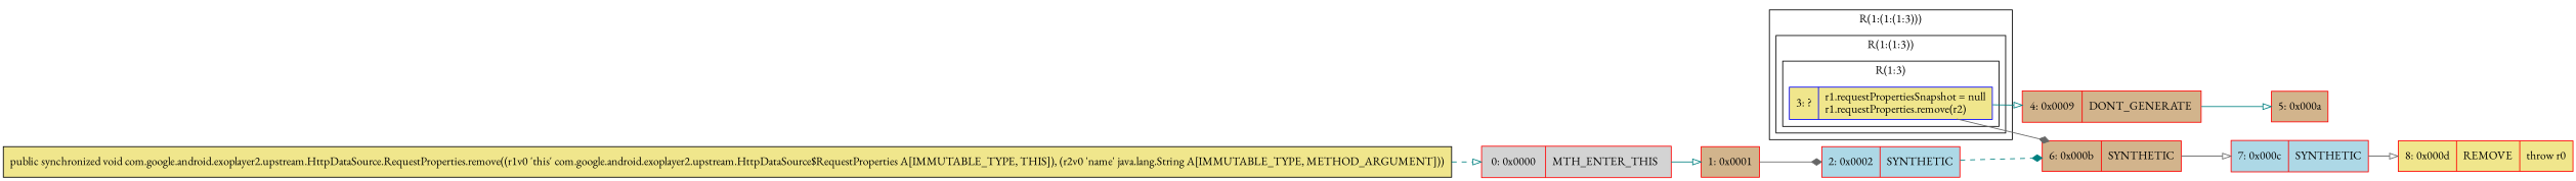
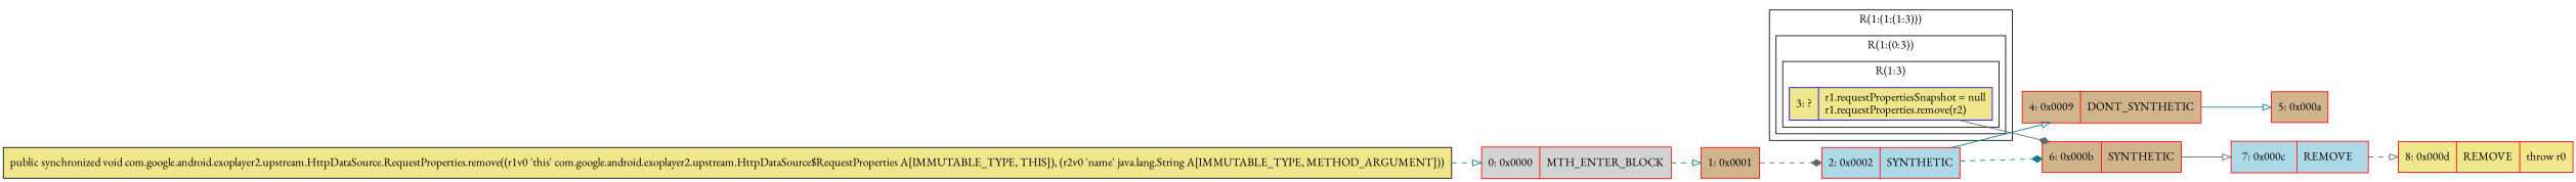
  digraph {
    fontname="EB Garamond"
    rankdir=LR
    node [color=red fillcolor=tan fontname="EB Garamond" shape=record style=filled]
    edge [arrowhead=onormal color=teal fontname="EB Garamond" style=solid]
    n1 [color=blue fillcolor=khaki label="{3\:\ ?|r1.requestPropertiesSnapshot = null\lr1.requestProperties.remove(r2)\l}"]
-   n2 [label="{4\:\ 0x0009|DONT_GENERATE\l}"]
+   n2 [label="{4\:\ 0x0009|DONT_SYNTHETIC\l}"]
    n3 [label="{6\:\ 0x000b|SYNTHETIC\l}"]
    n4 [label="{5\:\ 0x000a}"]
-   n5 [fillcolor=lightblue label="{7\:\ 0x000c|SYNTHETIC\l}"]
-   n6 [fillcolor=lightgrey label="{0\:\ 0x0000|MTH_ENTER_THIS\l}"]
+   n5 [fillcolor=lightblue label="{7\:\ 0x000c|REMOVE\l}"]
+   n6 [fillcolor=lightgrey label="{0\:\ 0x0000|MTH_ENTER_BLOCK\l}"]
    n7 [label="{1\:\ 0x0001}"]
    n8 [fillcolor=lightblue label="{2\:\ 0x0002|SYNTHETIC\l}"]
    n9 [fillcolor=khaki label="{8\:\ 0x000d|REMOVE\l|throw r0\l}"]
    n10 [fillcolor=khaki label="{public synchronized void com.google.android.exoplayer2.upstream.HttpDataSource.RequestProperties.remove((r1v0 'this' com.google.android.exoplayer2.upstream.HttpDataSource$RequestProperties A[IMMUTABLE_TYPE, THIS]), (r2v0 'name' java.lang.String A[IMMUTABLE_TYPE, METHOD_ARGUMENT])) }" color=""]
    subgraph cluster_1 {
      label="R(1:(1:(1:3)))"
      subgraph cluster_2 {
-       label="R(1:(1:3))"
+       label="R(1:(0:3))"
        subgraph cluster_3 {
          label="R(1:3)"
          n1
        }
      }
    }
-   n1 -> n2
+   n8 -> n2
    n1 -> n3 [arrowhead=diamond color=gray40]
    n2 -> n4
    n3 -> n5 [color=gray40]
-   n5 -> n9 [color=gray40]
-   n6 -> n7
-   n7 -> n8 [arrowhead=diamond color=gray40]
+   n5 -> n9 [color=gray40 style=dashed]
+   n6 -> n7 [style=dashed]
+   n7 -> n8 [arrowhead=diamond color=gray40 style=dashed]
    n8 -> n3 [arrowhead=diamond style=dashed]
    n10 -> n6 [style=dashed]
  }
